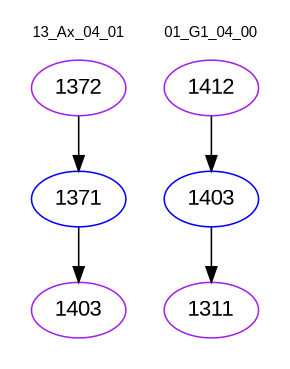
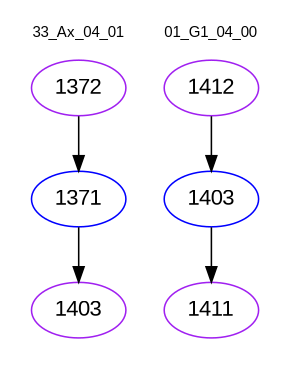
  digraph {
    fontname="Liberation Sans"
    node [color=purple fontname="Liberation Sans"]
    edge [color=black fontname="Liberation Sans"]
    n1 [label=1372]
    n2 [color=blue label=1371]
    n3 [label=1403]
    n4 [label=1412]
    n5 [color=blue label=1403]
-   n6 [label=1311]
+   n6 [label=1411]
    subgraph cluster_1 {
      color=white
      fontsize=10
-     label="13_Ax_04_01"
+     label="33_Ax_04_01"
      n1
      n2
      n3
    }
    subgraph cluster_2 {
      color=white
      fontsize=10
      label="01_G1_04_00"
      n4
      n5
      n6
    }
    n1 -> n2
    n2 -> n3
    n4 -> n5
    n5 -> n6
  }
